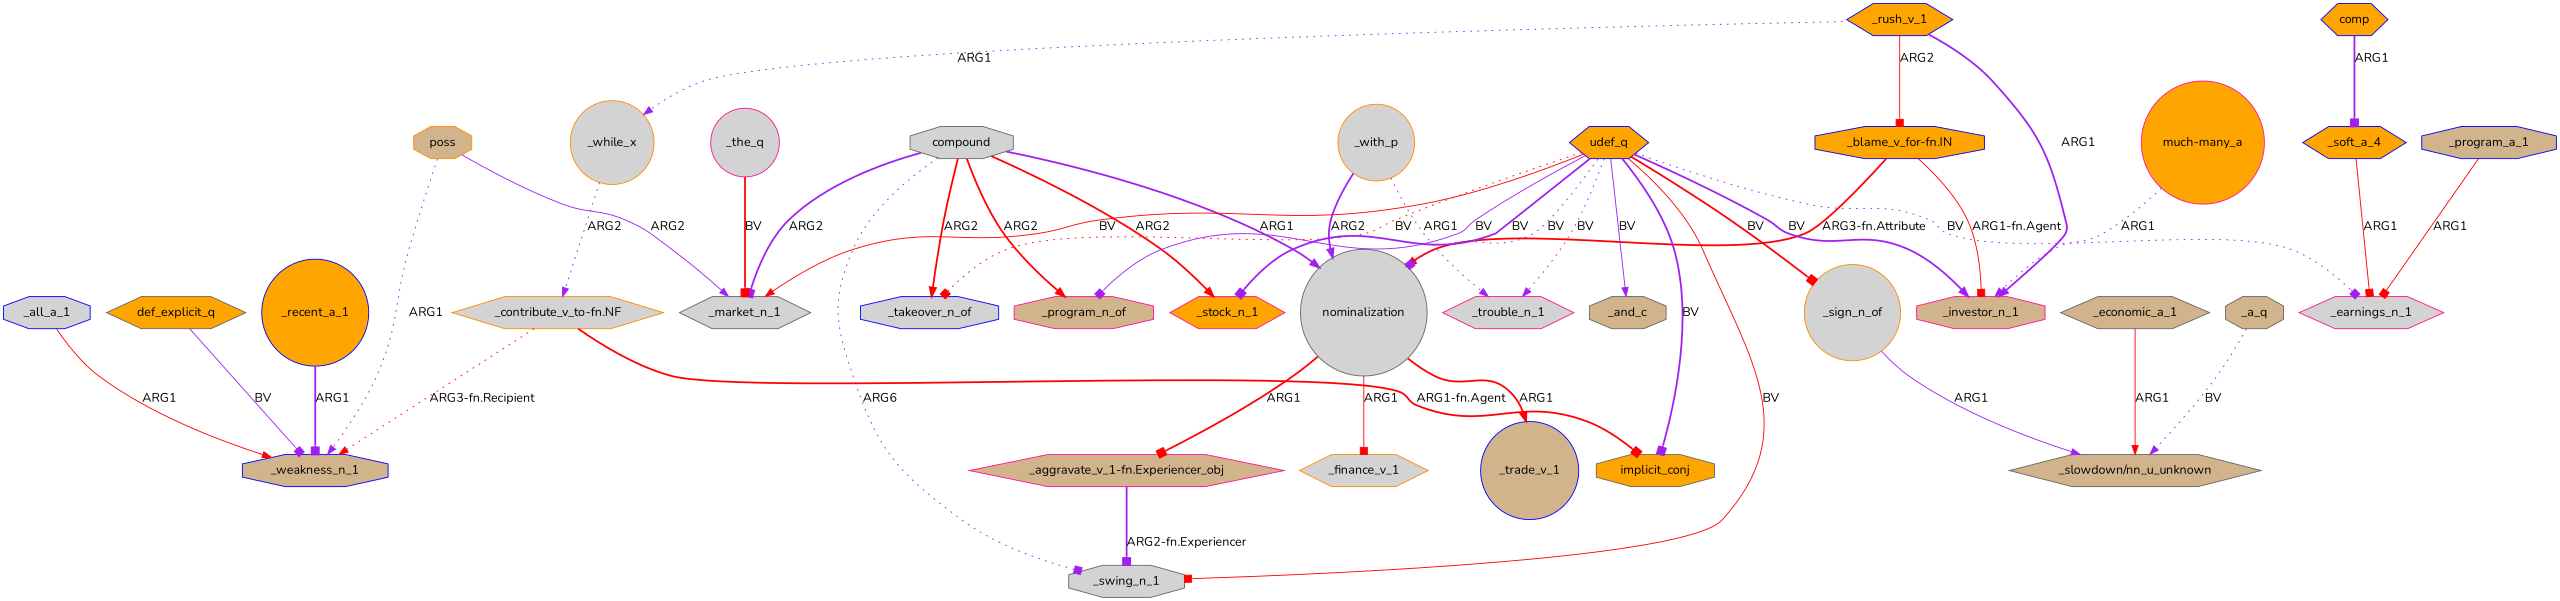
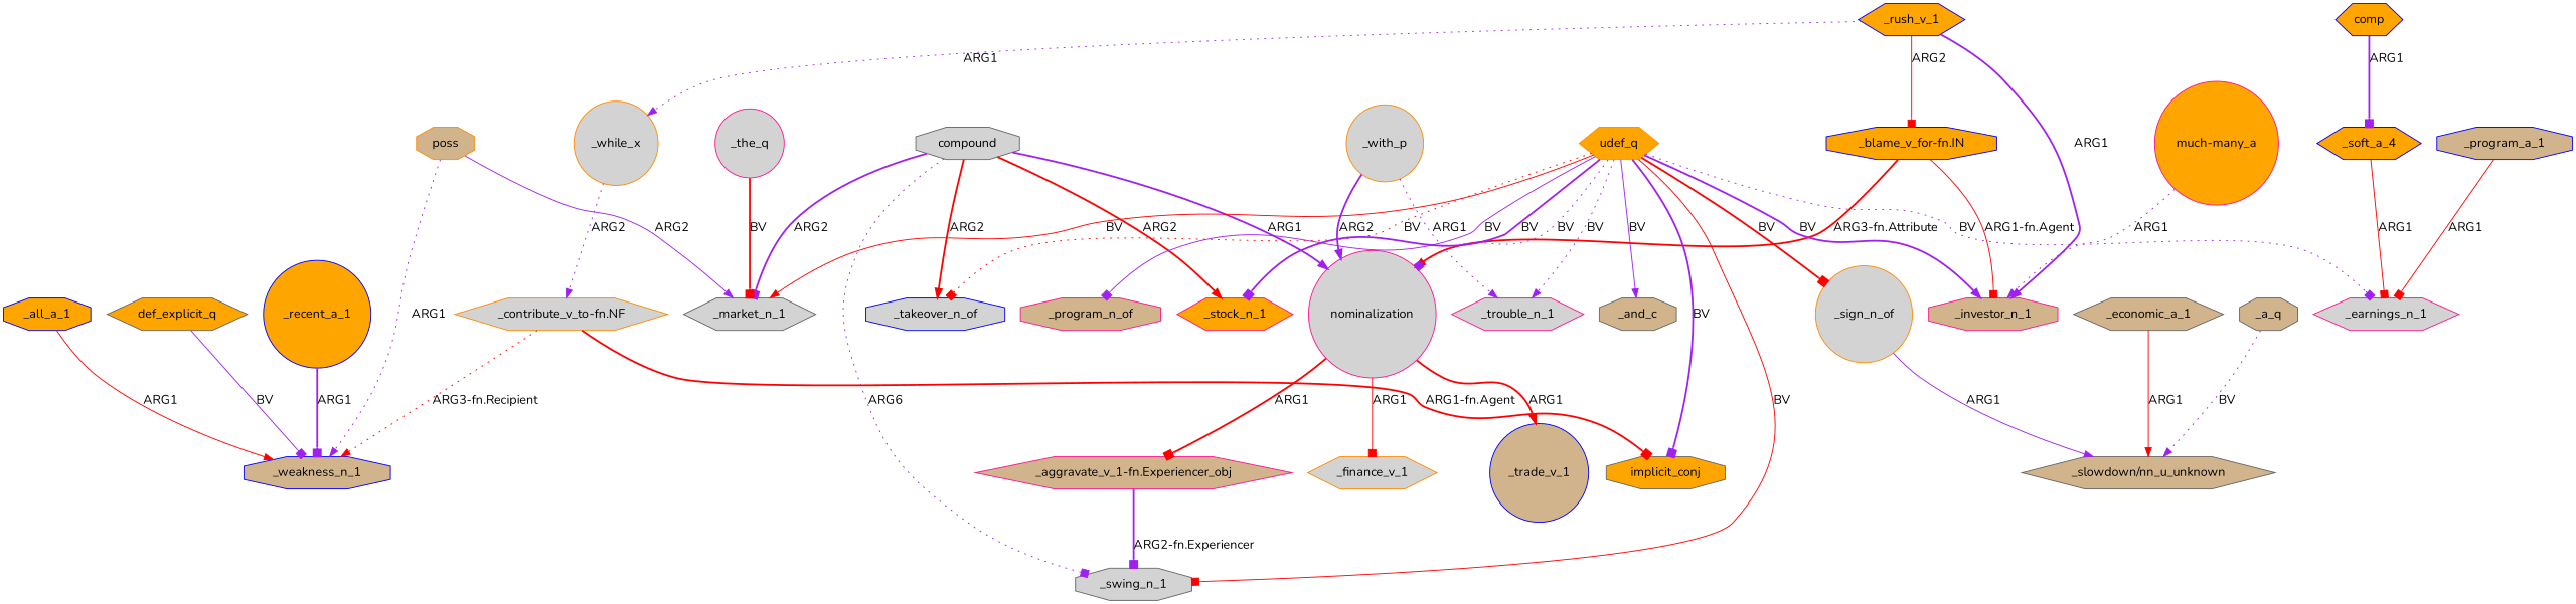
  digraph {
    fontname=Nunito
    node [color=blue fillcolor=lightgrey fontname=Nunito shape=hexagon style=filled]
    edge [arrowhead=normal color=purple fontname=Nunito style=bold]
    compound [color=gray40 shape=octagon]
    _market_n_1 [color=gray40]
    _program_n_of [color=deeppink fillcolor=tan shape=octagon]
-   nominalization [color=gray40 shape=circle]
+   nominalization [color=deeppink shape=circle]
    _takeover_n_of [shape=octagon]
    _stock_n_1 [color=deeppink fillcolor=orange]
    _swing_n_1 [color=gray40 shape=octagon]
    "_aggravate_v_1-fn.Experiencer_obj" [color=deeppink fillcolor=tan]
    _finance_v_1 [color=darkorange]
    _trade_v_1 [fillcolor=tan shape=circle]
    _recent_a_1 [fillcolor=orange shape=circle]
    _weakness_n_1 [fillcolor=tan shape=octagon]
    "_blame_v_for-fn.IN" [fillcolor=orange shape=octagon]
    _investor_n_1 [color=deeppink fillcolor=tan shape=octagon]
    _with_p [color=darkorange shape=circle]
    _trouble_n_1 [color=deeppink]
    comp [fillcolor=orange]
    n18 [fillcolor=orange label=_soft_a_4]
    _earnings_n_1 [color=deeppink]
    _rush_v_1 [fillcolor=orange]
    _while_x [color=darkorange shape=circle]
-   udef_q [fillcolor=orange]
+   udef_q [color=darkorange fillcolor=orange]
    implicit_conj [color=gray40 fillcolor=orange shape=octagon]
    _sign_n_of [color=darkorange shape=circle]
    _and_c [color=gray40 fillcolor=tan shape=octagon]
    "_slowdown/nn_u_unknown" [color=gray40 fillcolor=tan]
    "much-many_a" [color=deeppink fillcolor=orange shape=circle]
    "_contribute_v_to-fn.NF" [color=darkorange]
-   _all_a_1 [shape=octagon]
+   _all_a_1 [fillcolor=orange shape=octagon]
    poss [color=darkorange fillcolor=tan shape=octagon]
    def_explicit_q [color=gray40 fillcolor=orange]
    _economic_a_1 [color=gray40 fillcolor=tan]
    _a_q [color=gray40 fillcolor=tan shape=octagon]
    n34 [fillcolor=tan label=_program_a_1 shape=octagon]
    _the_q [color=deeppink shape=circle]
    compound -> _market_n_1 [arrowhead=box label=ARG2]
-   compound -> _program_n_of [color=red label=ARG2]
    compound -> nominalization [label=ARG1]
    compound -> _takeover_n_of [color=red label=ARG2]
    compound -> _stock_n_1 [color=red label=ARG2]
    compound -> _swing_n_1 [arrowhead=box label=ARG6 style=dotted]
    nominalization -> "_aggravate_v_1-fn.Experiencer_obj" [arrowhead=box color=red label=ARG1]
    nominalization -> _finance_v_1 [arrowhead=box color=red label=ARG1 style=solid]
    nominalization -> _trade_v_1 [color=red label=ARG1]
    "_aggravate_v_1-fn.Experiencer_obj" -> _swing_n_1 [arrowhead=box label="ARG2-fn.Experiencer"]
    _recent_a_1 -> _weakness_n_1 [arrowhead=box label=ARG1]
    "_blame_v_for-fn.IN" -> nominalization [color=red label="ARG3-fn.Attribute"]
    "_blame_v_for-fn.IN" -> _investor_n_1 [arrowhead=box color=red label="ARG1-fn.Agent" style=solid]
    _with_p -> nominalization [label=ARG2]
    _with_p -> _trouble_n_1 [label=ARG1 style=dotted]
    comp -> n18 [arrowhead=box label=ARG1]
    n18 -> _earnings_n_1 [arrowhead=box color=red label=ARG1 style=solid]
    _rush_v_1 -> "_blame_v_for-fn.IN" [arrowhead=box color=red label=ARG2 style=solid]
    _rush_v_1 -> _investor_n_1 [label=ARG1]
    _rush_v_1 -> _while_x [label=ARG1 style=dotted]
    _while_x -> "_contribute_v_to-fn.NF" [label=ARG2 style=dotted]
    udef_q -> _market_n_1 [color=red label=BV style=solid]
    udef_q -> _program_n_of [arrowhead=box label=BV style=solid]
    udef_q -> nominalization [arrowhead=box label=BV style=dotted]
    udef_q -> _takeover_n_of [arrowhead=box color=red label=BV style=dotted]
    udef_q -> _stock_n_1 [arrowhead=box label=BV]
    udef_q -> _swing_n_1 [arrowhead=box color=red label=BV style=solid]
    udef_q -> _investor_n_1 [label=BV]
    udef_q -> _trouble_n_1 [label=BV style=dotted]
    udef_q -> _earnings_n_1 [arrowhead=box label=BV style=dotted]
    udef_q -> implicit_conj [arrowhead=box label=BV]
    udef_q -> _sign_n_of [arrowhead=box color=red label=BV]
    udef_q -> _and_c [label=BV style=solid]
    _sign_n_of -> "_slowdown/nn_u_unknown" [label=ARG1 style=solid]
    "much-many_a" -> _investor_n_1 [label=ARG1 style=dotted]
    "_contribute_v_to-fn.NF" -> _weakness_n_1 [color=red label="ARG3-fn.Recipient" style=dotted]
    "_contribute_v_to-fn.NF" -> implicit_conj [arrowhead=box color=red label="ARG1-fn.Agent"]
    _all_a_1 -> _weakness_n_1 [color=red label=ARG1 style=solid]
    poss -> _market_n_1 [label=ARG2 style=solid]
    poss -> _weakness_n_1 [label=ARG1 style=dotted]
    def_explicit_q -> _weakness_n_1 [arrowhead=box label=BV style=solid]
    _economic_a_1 -> "_slowdown/nn_u_unknown" [color=red label=ARG1 style=solid]
    _a_q -> "_slowdown/nn_u_unknown" [label=BV style=dotted]
    n34 -> _earnings_n_1 [arrowhead=box color=red label=ARG1 style=solid]
    _the_q -> _market_n_1 [arrowhead=box color=red label=BV]
  }
